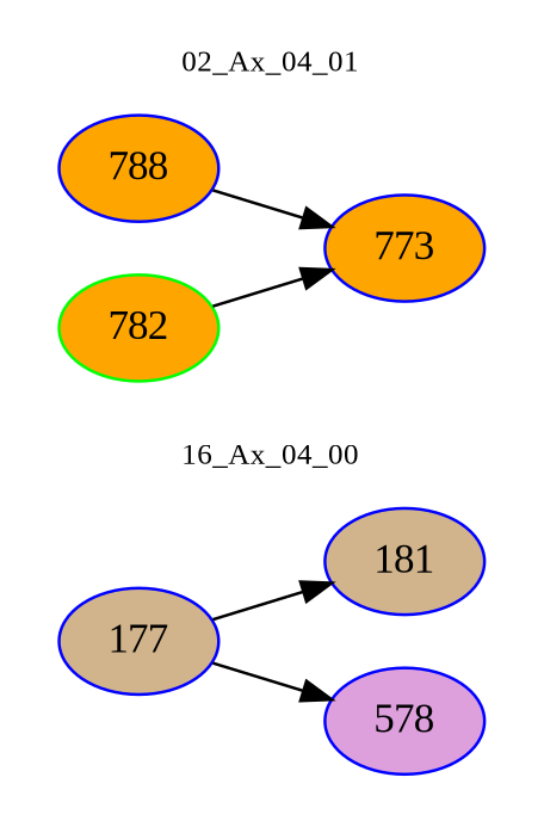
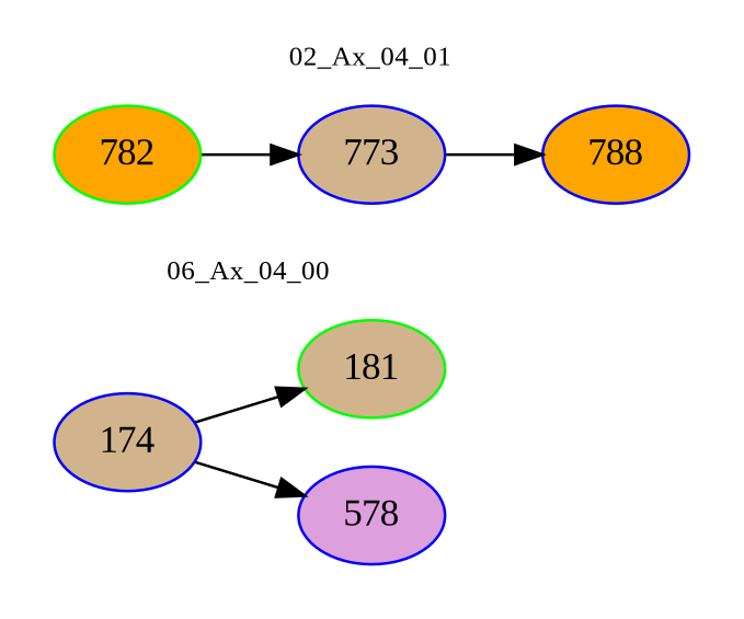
  digraph {
    fontname="Liberation Serif"
    rankdir=LR
    node [color=blue fillcolor=tan fontname="Liberation Serif" style=filled]
    edge [color=black fontname="Liberation Serif"]
-   n1 [label=177]
+   n1 [label=174]
    n2 [fillcolor=plum label=578]
-   n3 [label=181]
-   n4 [fillcolor=orange label=773]
+   n3 [color=green label=181]
+   n4 [label=773]
    n5 [fillcolor=orange label=788]
    n6 [color=green fillcolor=orange label=782]
    subgraph cluster_1 {
      color=white
      fontsize=10
-     label="16_Ax_04_00"
+     label="06_Ax_04_00"
      n1
      n2
      n3
    }
    subgraph cluster_2 {
      color=white
      fontsize=10
      label="02_Ax_04_01"
      n4
      n5
      n6
    }
    n1 -> n2
    n1 -> n3
-   n5 -> n4
+   n4 -> n5
    n6 -> n4
  }
